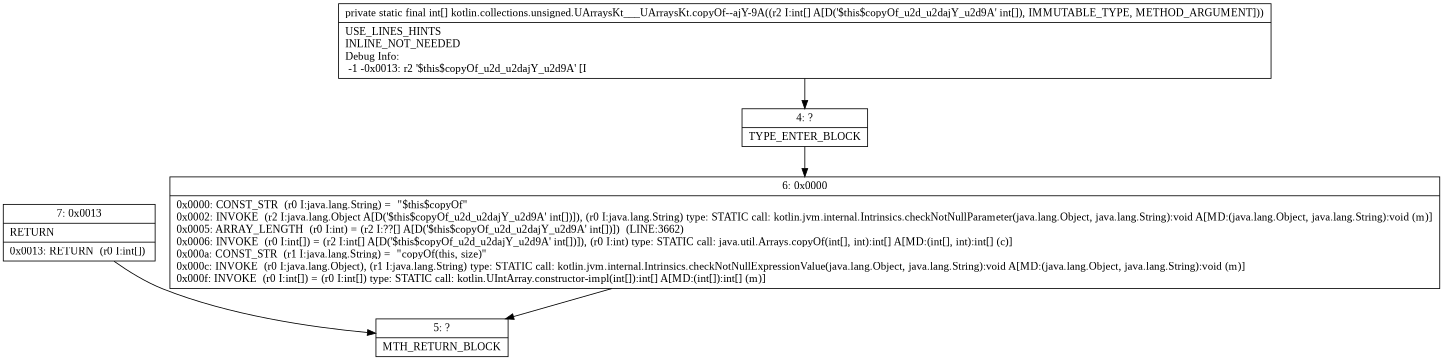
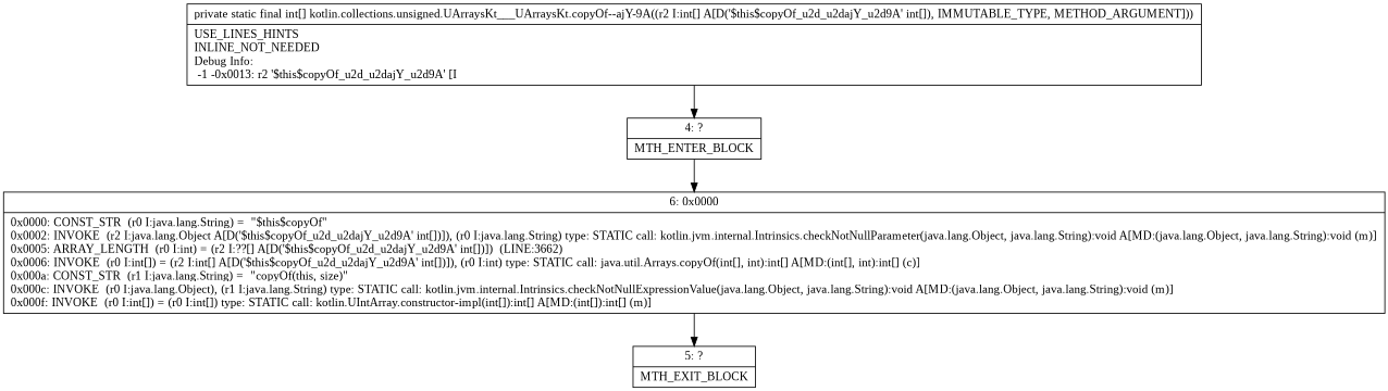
  digraph {
    fontname="Liberation Serif"
    node [fontname="Liberation Serif" shape=record]
    edge [fontname="Liberation Serif"]
-   n1 [label="{4\:\ ?|TYPE_ENTER_BLOCK\l}"]
+   n1 [label="{4\:\ ?|MTH_ENTER_BLOCK\l}"]
    n2 [label="{6\:\ 0x0000|0x0000: CONST_STR  (r0 I:java.lang.String) =  \"$this$copyOf\" \l0x0002: INVOKE  (r2 I:java.lang.Object A[D('$this$copyOf_u2d_u2dajY_u2d9A' int[])]), (r0 I:java.lang.String) type: STATIC call: kotlin.jvm.internal.Intrinsics.checkNotNullParameter(java.lang.Object, java.lang.String):void A[MD:(java.lang.Object, java.lang.String):void (m)]\l0x0005: ARRAY_LENGTH  (r0 I:int) = (r2 I:??[] A[D('$this$copyOf_u2d_u2dajY_u2d9A' int[])])  (LINE:3662)\l0x0006: INVOKE  (r0 I:int[]) = (r2 I:int[] A[D('$this$copyOf_u2d_u2dajY_u2d9A' int[])]), (r0 I:int) type: STATIC call: java.util.Arrays.copyOf(int[], int):int[] A[MD:(int[], int):int[] (c)]\l0x000a: CONST_STR  (r1 I:java.lang.String) =  \"copyOf(this, size)\" \l0x000c: INVOKE  (r0 I:java.lang.Object), (r1 I:java.lang.String) type: STATIC call: kotlin.jvm.internal.Intrinsics.checkNotNullExpressionValue(java.lang.Object, java.lang.String):void A[MD:(java.lang.Object, java.lang.String):void (m)]\l0x000f: INVOKE  (r0 I:int[]) = (r0 I:int[]) type: STATIC call: kotlin.UIntArray.constructor\-impl(int[]):int[] A[MD:(int[]):int[] (m)]\l}"]
-   n3 [label="{5\:\ ?|MTH_RETURN_BLOCK\l}"]
-   n4 [label="{7\:\ 0x0013|RETURN\l|0x0013: RETURN  (r0 I:int[]) \l}"]
+   n3 [label="{5\:\ ?|MTH_EXIT_BLOCK\l}"]
    n5 [label="{private static final int[] kotlin.collections.unsigned.UArraysKt___UArraysKt.copyOf\-\-ajY\-9A((r2 I:int[] A[D('$this$copyOf_u2d_u2dajY_u2d9A' int[]), IMMUTABLE_TYPE, METHOD_ARGUMENT]))  | USE_LINES_HINTS\lINLINE_NOT_NEEDED\lDebug Info:\l  \-1 \-0x0013: r2 '$this$copyOf_u2d_u2dajY_u2d9A' [I\l}"]
    n1 -> n2
    n2 -> n3
-   n4 -> n3
    n5 -> n1
  }
